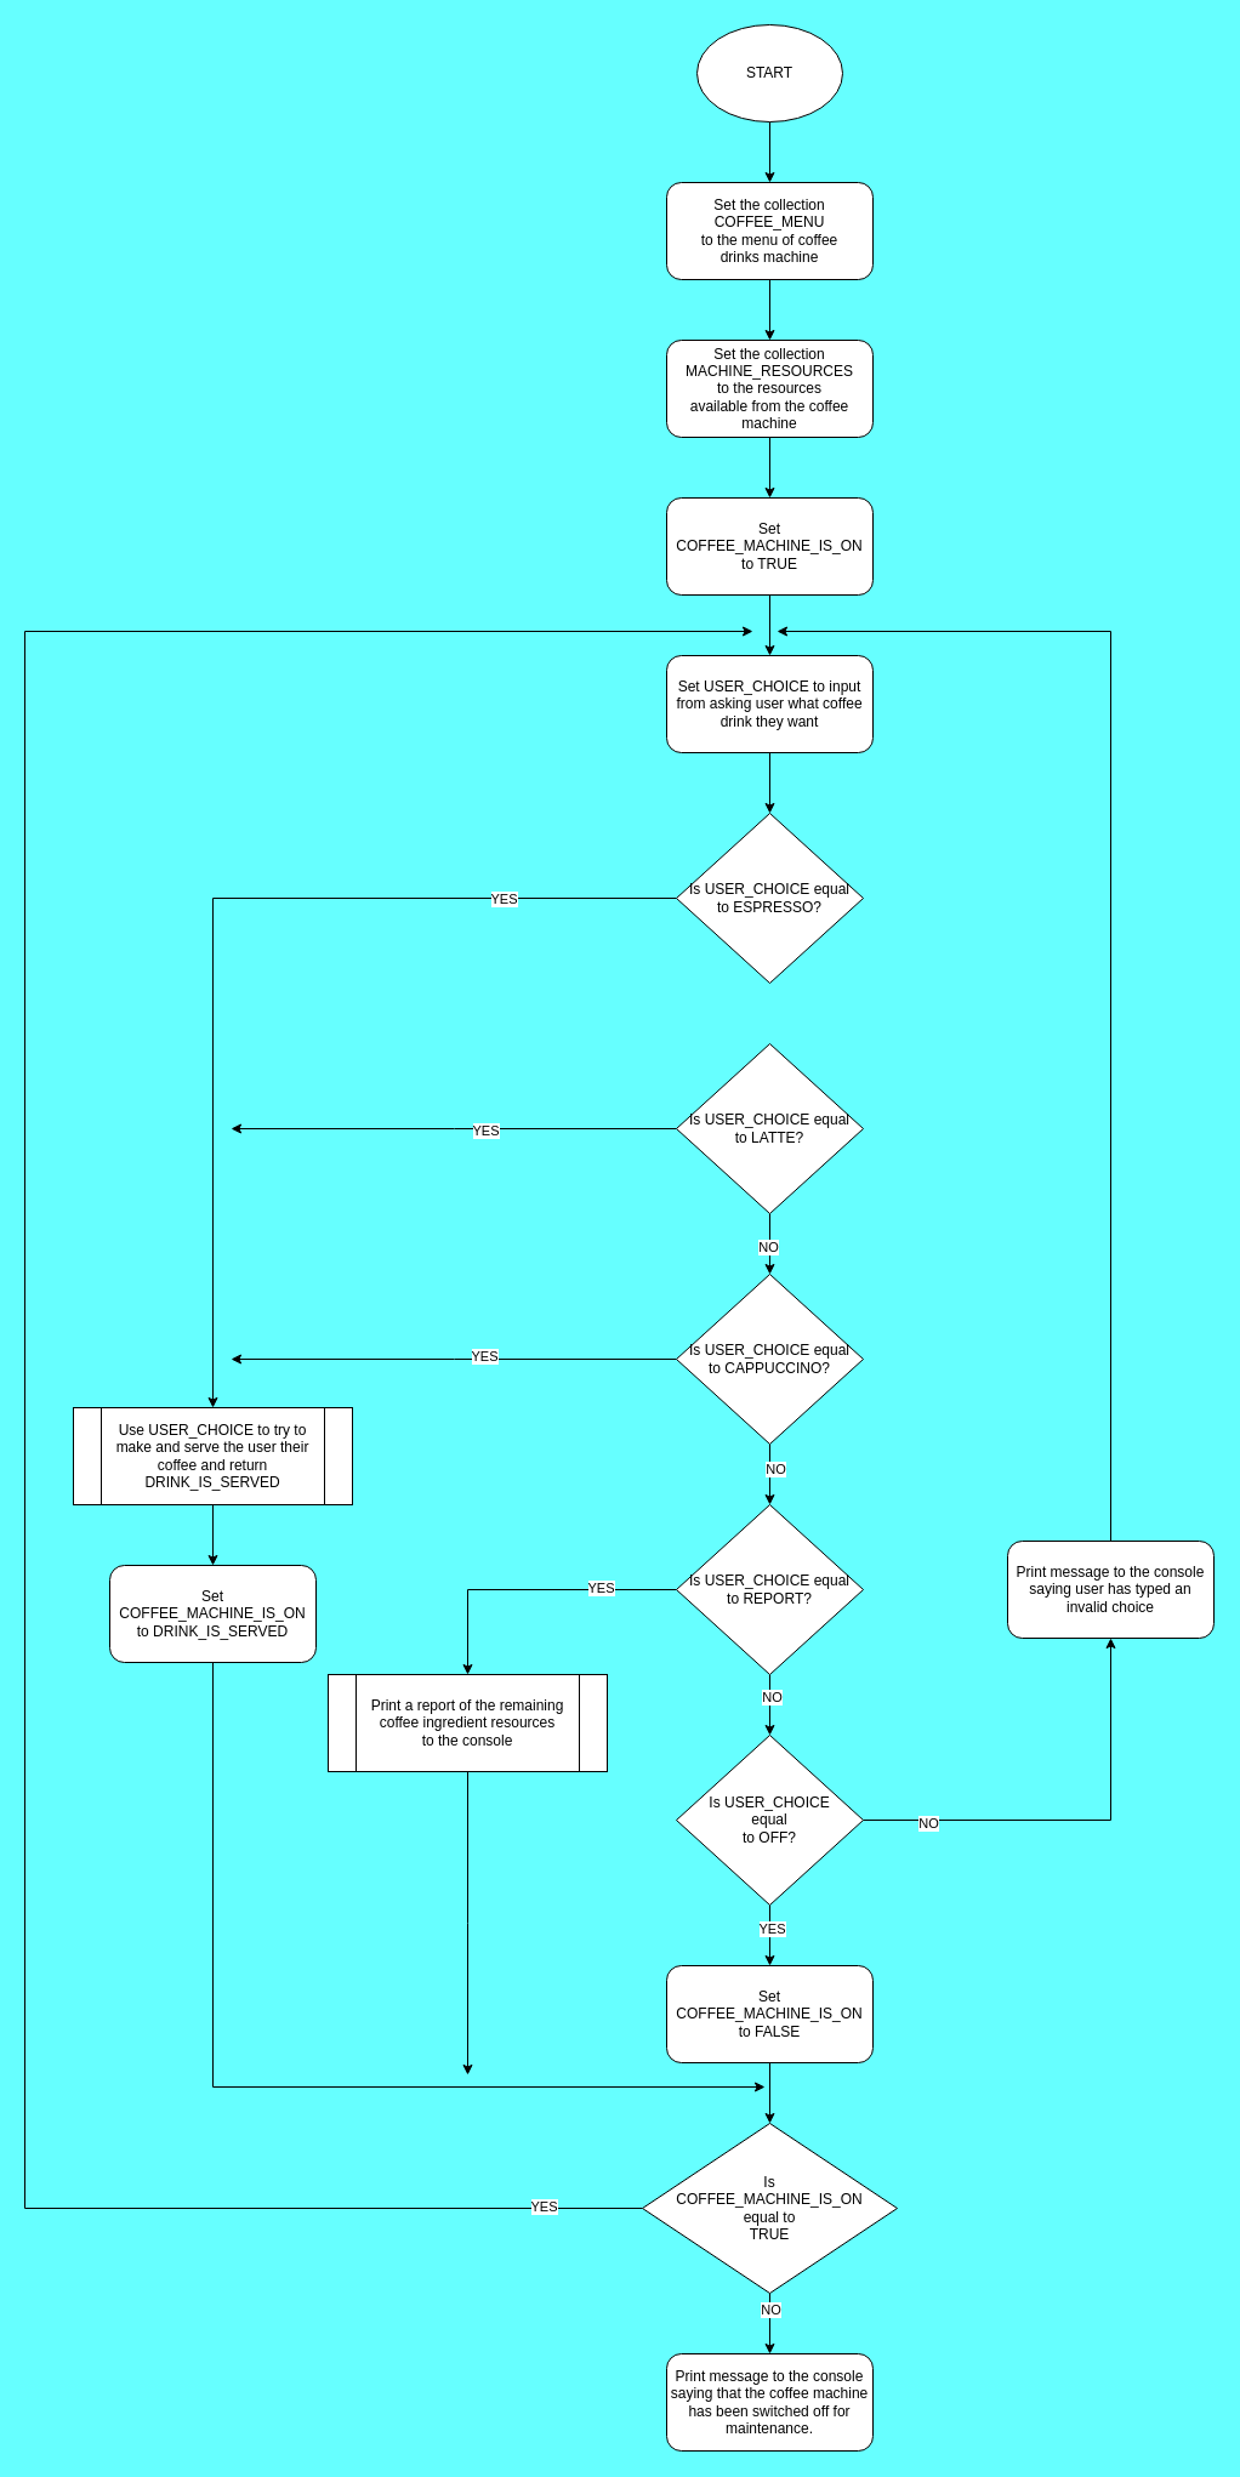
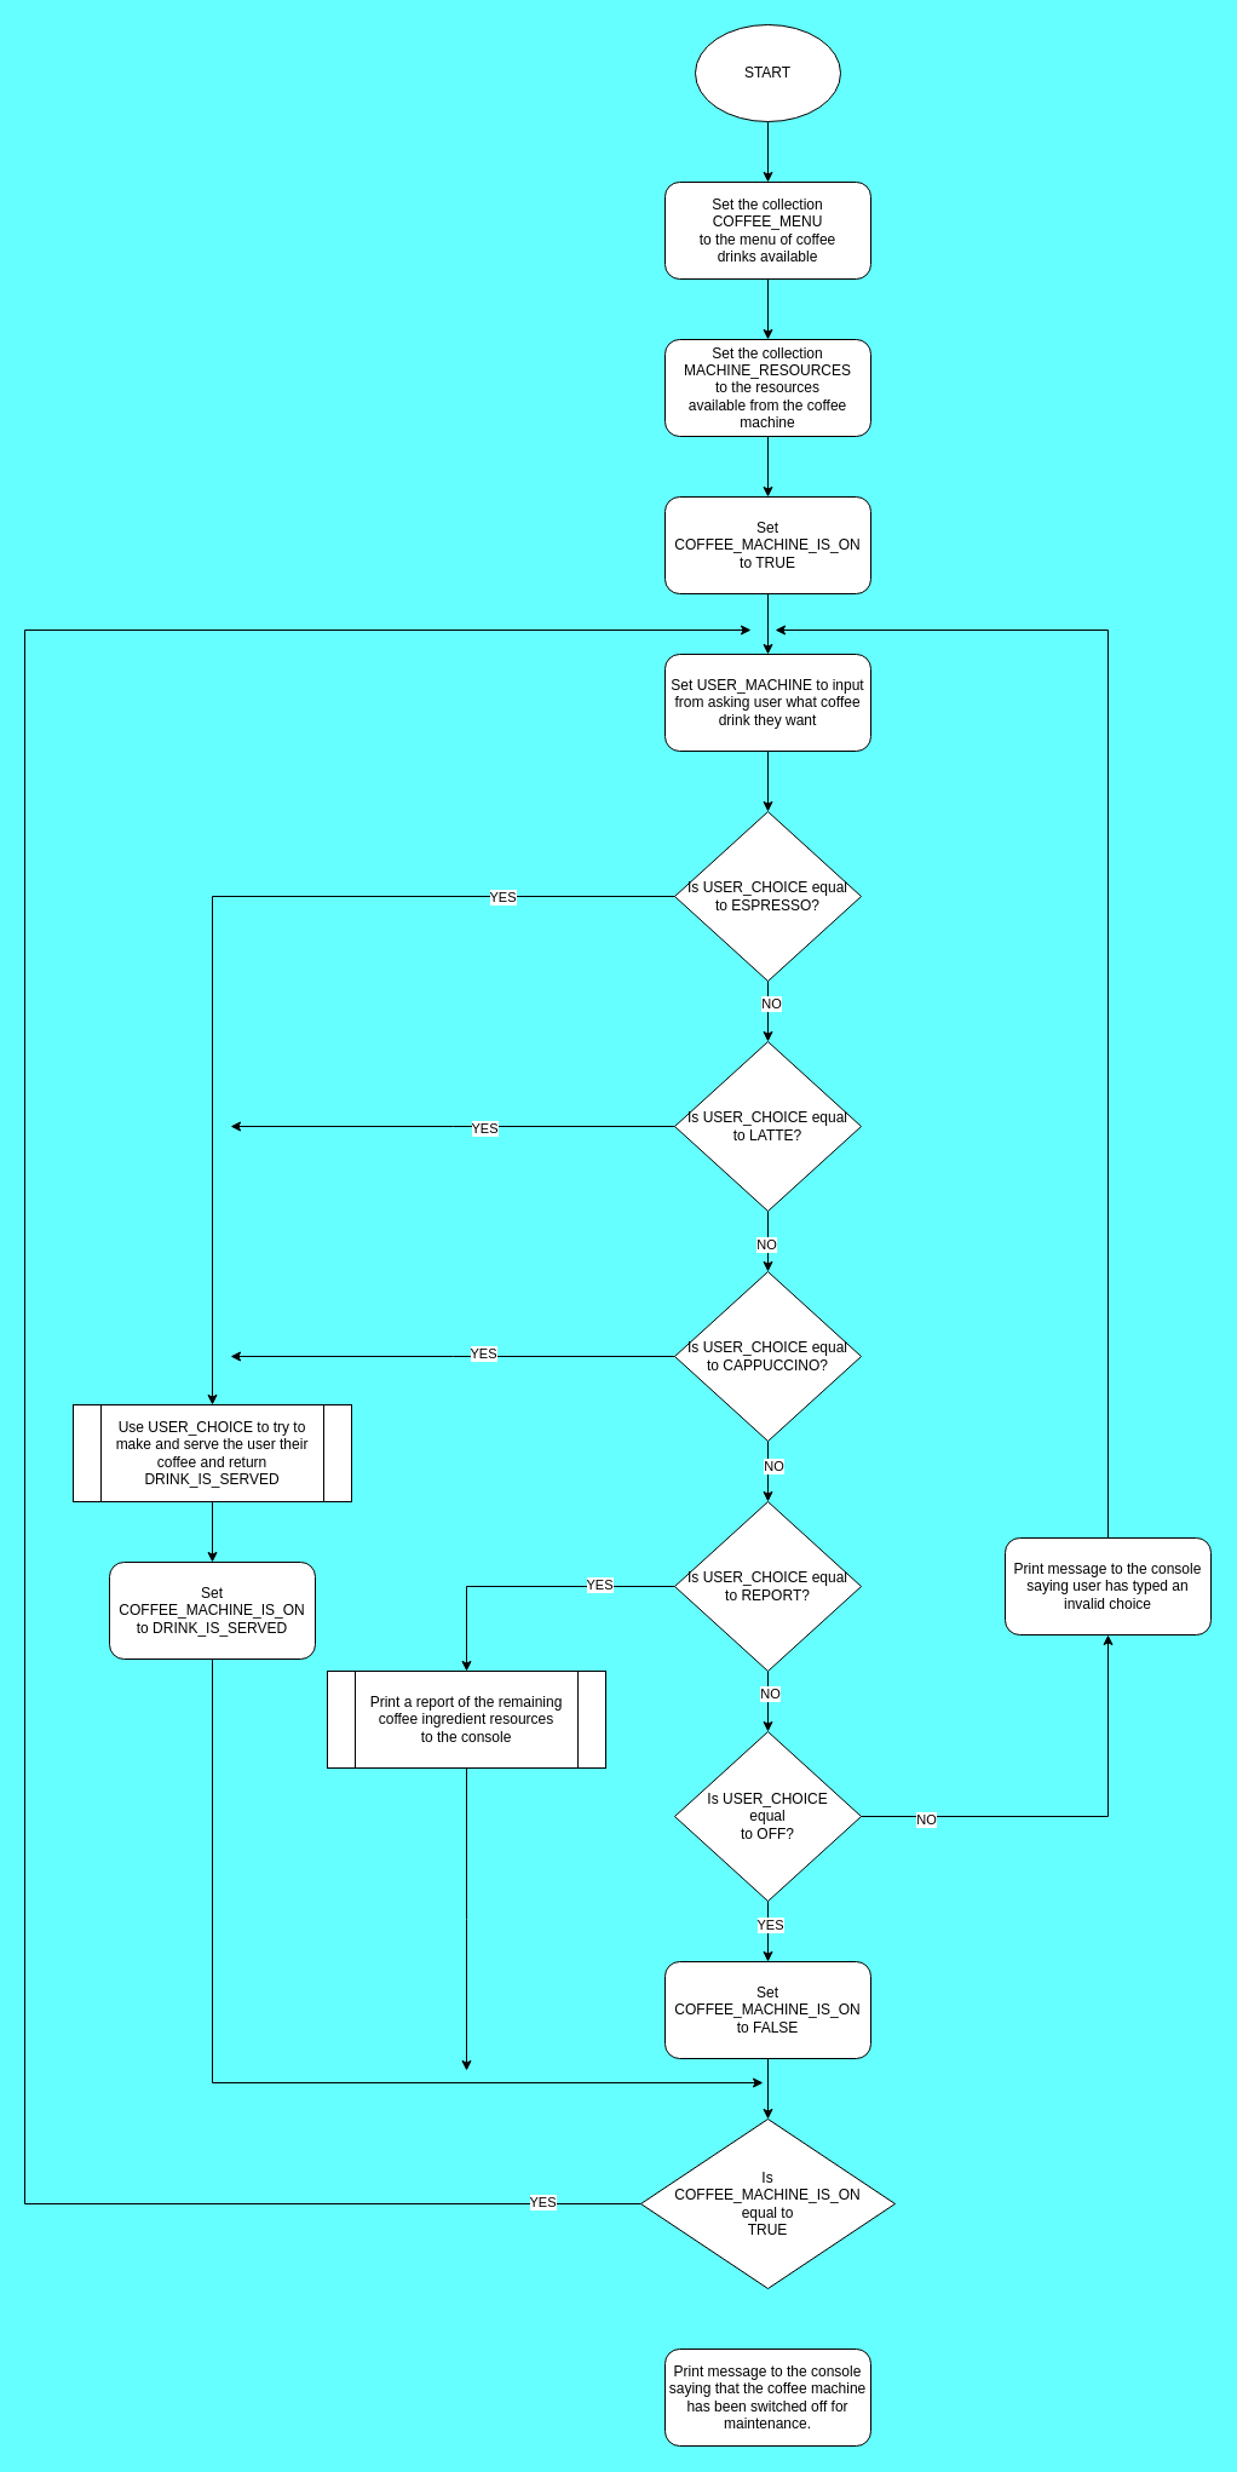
  <mxCell id="0" />
  <mxCell id="1" parent="0" />
  <mxCell id="2" value="" style="edgeStyle=orthogonalEdgeStyle;rounded=0;orthogonalLoop=1;jettySize=auto;html=1;" parent="1" source="3" target="5" edge="1"><mxGeometry relative="1" as="geometry" /></mxCell>
  <mxCell id="3" value="START" style="ellipse;whiteSpace=wrap;html=1;" parent="1" vertex="1"><mxGeometry x="574" y="20" width="120" height="80" as="geometry" /></mxCell>
  <mxCell id="4" value="" style="edgeStyle=orthogonalEdgeStyle;rounded=0;orthogonalLoop=1;jettySize=auto;html=1;" parent="1" source="5" target="7" edge="1"><mxGeometry relative="1" as="geometry" /></mxCell>
- <mxCell id="5" value="Set the collection COFFEE_MENU&lt;div&gt;to the menu of coffee&lt;/div&gt;&lt;div&gt;drinks machine&lt;/div&gt;" style="rounded=1;whiteSpace=wrap;html=1;" parent="1" vertex="1"><mxGeometry x="549" y="150" width="170" height="80" as="geometry" /></mxCell>
+ <mxCell id="5" value="Set the collection COFFEE_MENU&lt;div&gt;to the menu of coffee&lt;/div&gt;&lt;div&gt;drinks available&lt;/div&gt;" style="rounded=1;whiteSpace=wrap;html=1;" parent="1" vertex="1"><mxGeometry x="549" y="150" width="170" height="80" as="geometry" /></mxCell>
  <mxCell id="6" value="" style="edgeStyle=orthogonalEdgeStyle;rounded=0;orthogonalLoop=1;jettySize=auto;html=1;" parent="1" source="7" target="9" edge="1"><mxGeometry relative="1" as="geometry" /></mxCell>
  <mxCell id="7" value="Set the collection MACHINE_RESOURCES&lt;div&gt;to the resources&lt;/div&gt;&lt;div&gt;available from the coffee machine&lt;/div&gt;" style="rounded=1;whiteSpace=wrap;html=1;" parent="1" vertex="1"><mxGeometry x="549" y="280" width="170" height="80" as="geometry" /></mxCell>
  <mxCell id="8" value="" style="edgeStyle=orthogonalEdgeStyle;rounded=0;orthogonalLoop=1;jettySize=auto;html=1;" parent="1" source="9" target="11" edge="1"><mxGeometry relative="1" as="geometry" /></mxCell>
  <mxCell id="9" value="Set COFFEE_MACHINE_IS_ON&lt;div&gt;to TRUE&lt;/div&gt;" style="rounded=1;whiteSpace=wrap;html=1;" parent="1" vertex="1"><mxGeometry x="549" y="410" width="170" height="80" as="geometry" /></mxCell>
  <mxCell id="10" value="" style="edgeStyle=orthogonalEdgeStyle;rounded=0;orthogonalLoop=1;jettySize=auto;html=1;" parent="1" source="11" target="16" edge="1"><mxGeometry relative="1" as="geometry" /></mxCell>
- <mxCell id="11" value="Set USER_CHOICE to input from asking user what coffee drink they want" style="rounded=1;whiteSpace=wrap;html=1;" parent="1" vertex="1"><mxGeometry x="549" y="540" width="170" height="80" as="geometry" /></mxCell>
+ <mxCell id="11" value="Set USER_MACHINE to input from asking user what coffee drink they want" style="rounded=1;whiteSpace=wrap;html=1;" parent="1" vertex="1"><mxGeometry x="549" y="540" width="170" height="80" as="geometry" /></mxCell>
+ <mxCell id="12" value="" style="edgeStyle=orthogonalEdgeStyle;rounded=0;orthogonalLoop=1;jettySize=auto;html=1;" parent="1" source="16" target="21" edge="1"><mxGeometry relative="1" as="geometry" /></mxCell>
+ <mxCell id="13" value="NO" style="edgeLabel;html=1;align=center;verticalAlign=middle;resizable=0;points=[];" parent="12" vertex="1" connectable="0"><mxGeometry x="-0.28" y="2" relative="1" as="geometry"><mxPoint as="offset" /></mxGeometry></mxCell>
  <mxCell id="14" style="edgeStyle=orthogonalEdgeStyle;rounded=0;orthogonalLoop=1;jettySize=auto;html=1;entryX=0.5;entryY=0;entryDx=0;entryDy=0;" parent="1" source="16" target="49" edge="1"><mxGeometry relative="1" as="geometry"><mxPoint x="295" y="1149" as="targetPoint" /></mxGeometry></mxCell>
  <mxCell id="15" value="YES" style="edgeLabel;html=1;align=center;verticalAlign=middle;resizable=0;points=[];" parent="14" vertex="1" connectable="0"><mxGeometry x="-0.643" relative="1" as="geometry"><mxPoint as="offset" /></mxGeometry></mxCell>
  <mxCell id="16" value="Is USER_CHOICE equal&lt;div&gt;to ESPRESSO?&lt;/div&gt;" style="rhombus;whiteSpace=wrap;html=1;" parent="1" vertex="1"><mxGeometry x="557" y="670" width="154" height="140" as="geometry" /></mxCell>
  <mxCell id="17" value="" style="edgeStyle=orthogonalEdgeStyle;rounded=0;orthogonalLoop=1;jettySize=auto;html=1;" parent="1" source="21" target="26" edge="1"><mxGeometry relative="1" as="geometry" /></mxCell>
  <mxCell id="18" value="NO" style="edgeLabel;html=1;align=center;verticalAlign=middle;resizable=0;points=[];" parent="17" vertex="1" connectable="0"><mxGeometry x="0.08" y="-2" relative="1" as="geometry"><mxPoint as="offset" /></mxGeometry></mxCell>
  <mxCell id="19" style="edgeStyle=orthogonalEdgeStyle;rounded=0;orthogonalLoop=1;jettySize=auto;html=1;" parent="1" source="21" edge="1"><mxGeometry relative="1" as="geometry"><mxPoint x="190" y="930" as="targetPoint" /></mxGeometry></mxCell>
  <mxCell id="20" value="YES" style="edgeLabel;html=1;align=center;verticalAlign=middle;resizable=0;points=[];" parent="19" vertex="1" connectable="0"><mxGeometry x="-0.142" y="2" relative="1" as="geometry"><mxPoint y="-1" as="offset" /></mxGeometry></mxCell>
  <mxCell id="21" value="Is USER_CHOICE equal&lt;div&gt;to LATTE?&lt;/div&gt;" style="rhombus;whiteSpace=wrap;html=1;" parent="1" vertex="1"><mxGeometry x="557" y="860" width="154" height="140" as="geometry" /></mxCell>
  <mxCell id="22" value="" style="edgeStyle=orthogonalEdgeStyle;rounded=0;orthogonalLoop=1;jettySize=auto;html=1;" parent="1" source="26" target="31" edge="1"><mxGeometry relative="1" as="geometry" /></mxCell>
  <mxCell id="23" value="NO" style="edgeLabel;html=1;align=center;verticalAlign=middle;resizable=0;points=[];" parent="22" vertex="1" connectable="0"><mxGeometry x="-0.2" y="4" relative="1" as="geometry"><mxPoint as="offset" /></mxGeometry></mxCell>
  <mxCell id="24" style="edgeStyle=orthogonalEdgeStyle;rounded=0;orthogonalLoop=1;jettySize=auto;html=1;" parent="1" source="26" edge="1"><mxGeometry relative="1" as="geometry"><mxPoint x="190" y="1120" as="targetPoint" /></mxGeometry></mxCell>
  <mxCell id="25" value="YES" style="edgeLabel;html=1;align=center;verticalAlign=middle;resizable=0;points=[];" parent="24" vertex="1" connectable="0"><mxGeometry x="-0.134" y="-3" relative="1" as="geometry"><mxPoint as="offset" /></mxGeometry></mxCell>
  <mxCell id="26" value="Is USER_CHOICE equal&lt;div&gt;to CAPPUCCINO?&lt;/div&gt;" style="rhombus;whiteSpace=wrap;html=1;" parent="1" vertex="1"><mxGeometry x="557" y="1050" width="154" height="140" as="geometry" /></mxCell>
  <mxCell id="27" value="" style="edgeStyle=orthogonalEdgeStyle;rounded=0;orthogonalLoop=1;jettySize=auto;html=1;" parent="1" source="31" target="36" edge="1"><mxGeometry relative="1" as="geometry" /></mxCell>
  <mxCell id="28" value="NO" style="edgeLabel;html=1;align=center;verticalAlign=middle;resizable=0;points=[];" parent="27" vertex="1" connectable="0"><mxGeometry x="-0.28" y="1" relative="1" as="geometry"><mxPoint as="offset" /></mxGeometry></mxCell>
  <mxCell id="29" style="edgeStyle=orthogonalEdgeStyle;rounded=0;orthogonalLoop=1;jettySize=auto;html=1;entryX=0.5;entryY=0;entryDx=0;entryDy=0;" parent="1" source="31" target="51" edge="1"><mxGeometry relative="1" as="geometry" /></mxCell>
  <mxCell id="30" value="YES" style="edgeLabel;html=1;align=center;verticalAlign=middle;resizable=0;points=[];" parent="29" vertex="1" connectable="0"><mxGeometry x="-0.467" y="-2" relative="1" as="geometry"><mxPoint x="1" as="offset" /></mxGeometry></mxCell>
  <mxCell id="31" value="Is USER_CHOICE equal&lt;div&gt;to REPORT?&lt;/div&gt;" style="rhombus;whiteSpace=wrap;html=1;" parent="1" vertex="1"><mxGeometry x="557" y="1240" width="154" height="140" as="geometry" /></mxCell>
  <mxCell id="32" style="edgeStyle=orthogonalEdgeStyle;rounded=0;orthogonalLoop=1;jettySize=auto;html=1;entryX=0.5;entryY=1;entryDx=0;entryDy=0;" parent="1" source="36" target="38" edge="1"><mxGeometry relative="1" as="geometry"><mxPoint x="890" y="1500" as="targetPoint" /></mxGeometry></mxCell>
  <mxCell id="33" value="NO" style="edgeLabel;html=1;align=center;verticalAlign=middle;resizable=0;points=[];" parent="32" vertex="1" connectable="0"><mxGeometry x="-0.701" y="-2" relative="1" as="geometry"><mxPoint as="offset" /></mxGeometry></mxCell>
  <mxCell id="34" value="" style="edgeStyle=orthogonalEdgeStyle;rounded=0;orthogonalLoop=1;jettySize=auto;html=1;" parent="1" source="36" target="40" edge="1"><mxGeometry relative="1" as="geometry" /></mxCell>
  <mxCell id="35" value="YES" style="edgeLabel;html=1;align=center;verticalAlign=middle;resizable=0;points=[];" parent="34" vertex="1" connectable="0"><mxGeometry x="-0.24" y="1" relative="1" as="geometry"><mxPoint as="offset" /></mxGeometry></mxCell>
  <mxCell id="36" value="Is USER_CHOICE&lt;div&gt;equal&lt;div&gt;to OFF?&lt;/div&gt;&lt;/div&gt;" style="rhombus;whiteSpace=wrap;html=1;" parent="1" vertex="1"><mxGeometry x="557" y="1430" width="154" height="140" as="geometry" /></mxCell>
  <mxCell id="37" style="edgeStyle=orthogonalEdgeStyle;rounded=0;orthogonalLoop=1;jettySize=auto;html=1;exitX=0.5;exitY=0;exitDx=0;exitDy=0;" parent="1" source="38" edge="1"><mxGeometry relative="1" as="geometry"><mxPoint x="640" y="520" as="targetPoint" /><mxPoint x="915" y="1280" as="sourcePoint" /><Array as="points"><mxPoint x="915" y="520" /></Array></mxGeometry></mxCell>
  <mxCell id="38" value="Print message to the console saying user has typed an invalid choice" style="rounded=1;whiteSpace=wrap;html=1;" parent="1" vertex="1"><mxGeometry x="830" y="1270" width="170" height="80" as="geometry" /></mxCell>
  <mxCell id="39" value="" style="edgeStyle=orthogonalEdgeStyle;rounded=0;orthogonalLoop=1;jettySize=auto;html=1;" parent="1" source="40" target="45" edge="1"><mxGeometry relative="1" as="geometry" /></mxCell>
  <mxCell id="40" value="Set COFFEE_MACHINE_IS_ON&lt;div&gt;to FALSE&lt;/div&gt;" style="rounded=1;whiteSpace=wrap;html=1;" parent="1" vertex="1"><mxGeometry x="549" y="1620" width="170" height="80" as="geometry" /></mxCell>
- <mxCell id="41" value="" style="edgeStyle=orthogonalEdgeStyle;rounded=0;orthogonalLoop=1;jettySize=auto;html=1;" parent="1" source="45" target="46" edge="1"><mxGeometry relative="1" as="geometry" /></mxCell>
- <mxCell id="42" value="NO" style="edgeLabel;html=1;align=center;verticalAlign=middle;resizable=0;points=[];" parent="41" vertex="1" connectable="0"><mxGeometry x="-0.48" relative="1" as="geometry"><mxPoint as="offset" /></mxGeometry></mxCell>
  <mxCell id="43" style="edgeStyle=orthogonalEdgeStyle;rounded=0;orthogonalLoop=1;jettySize=auto;html=1;" parent="1" source="45" edge="1"><mxGeometry relative="1" as="geometry"><mxPoint x="620" y="520" as="targetPoint" /><Array as="points"><mxPoint x="20" y="1820" /><mxPoint x="20" y="520" /></Array></mxGeometry></mxCell>
  <mxCell id="44" value="YES" style="edgeLabel;html=1;align=center;verticalAlign=middle;resizable=0;points=[];" parent="43" vertex="1" connectable="0"><mxGeometry x="-0.932" y="-2" relative="1" as="geometry"><mxPoint as="offset" /></mxGeometry></mxCell>
  <mxCell id="45" value="Is&lt;div&gt;COFFEE_MACHINE_IS_ON&lt;/div&gt;&lt;div&gt;equal to&lt;/div&gt;&lt;div&gt;TRUE&lt;/div&gt;" style="rhombus;whiteSpace=wrap;html=1;" parent="1" vertex="1"><mxGeometry x="529" y="1750" width="210" height="140" as="geometry" /></mxCell>
  <mxCell id="46" value="Print message to the console saying that the coffee machine has been switched off for maintenance." style="rounded=1;whiteSpace=wrap;html=1;" parent="1" vertex="1"><mxGeometry x="549" y="1940" width="170" height="80" as="geometry" /></mxCell>
  <mxCell id="47" style="edgeStyle=orthogonalEdgeStyle;rounded=0;orthogonalLoop=1;jettySize=auto;html=1;exitX=0.5;exitY=1;exitDx=0;exitDy=0;" parent="1" source="52" edge="1"><mxGeometry relative="1" as="geometry"><mxPoint x="630" y="1720" as="targetPoint" /><mxPoint x="170" y="1390" as="sourcePoint" /><Array as="points"><mxPoint x="175" y="1720" /></Array></mxGeometry></mxCell>
  <mxCell id="48" value="" style="edgeStyle=orthogonalEdgeStyle;rounded=0;orthogonalLoop=1;jettySize=auto;html=1;" edge="1" parent="1" source="49" target="52"><mxGeometry relative="1" as="geometry" /></mxCell>
  <mxCell id="49" value="&lt;div&gt;&lt;div&gt;Use USER_CHOICE to try to make and serve the user their coffee and return DRINK_IS_SERVED&lt;/div&gt;&lt;/div&gt;" style="shape=process;whiteSpace=wrap;html=1;backgroundOutline=1;" parent="1" vertex="1"><mxGeometry x="60" y="1160" width="230" height="80" as="geometry" /></mxCell>
  <mxCell id="50" style="edgeStyle=orthogonalEdgeStyle;rounded=0;orthogonalLoop=1;jettySize=auto;html=1;" parent="1" source="51" edge="1"><mxGeometry relative="1" as="geometry"><mxPoint x="385" y="1710" as="targetPoint" /></mxGeometry></mxCell>
  <mxCell id="51" value="&lt;div&gt;&lt;div&gt;Print a report of the remaining coffee ingredient resources&lt;/div&gt;&lt;/div&gt;&lt;div&gt;to the console&lt;/div&gt;" style="shape=process;whiteSpace=wrap;html=1;backgroundOutline=1;" parent="1" vertex="1"><mxGeometry x="270" y="1380" width="230" height="80" as="geometry" /></mxCell>
  <mxCell id="52" value="Set COFFEE_MACHINE_IS_ON&lt;div&gt;to DRINK_IS_SERVED&lt;/div&gt;" style="rounded=1;whiteSpace=wrap;html=1;" vertex="1" parent="1"><mxGeometry x="90" y="1290" width="170" height="80" as="geometry" /></mxCell>
